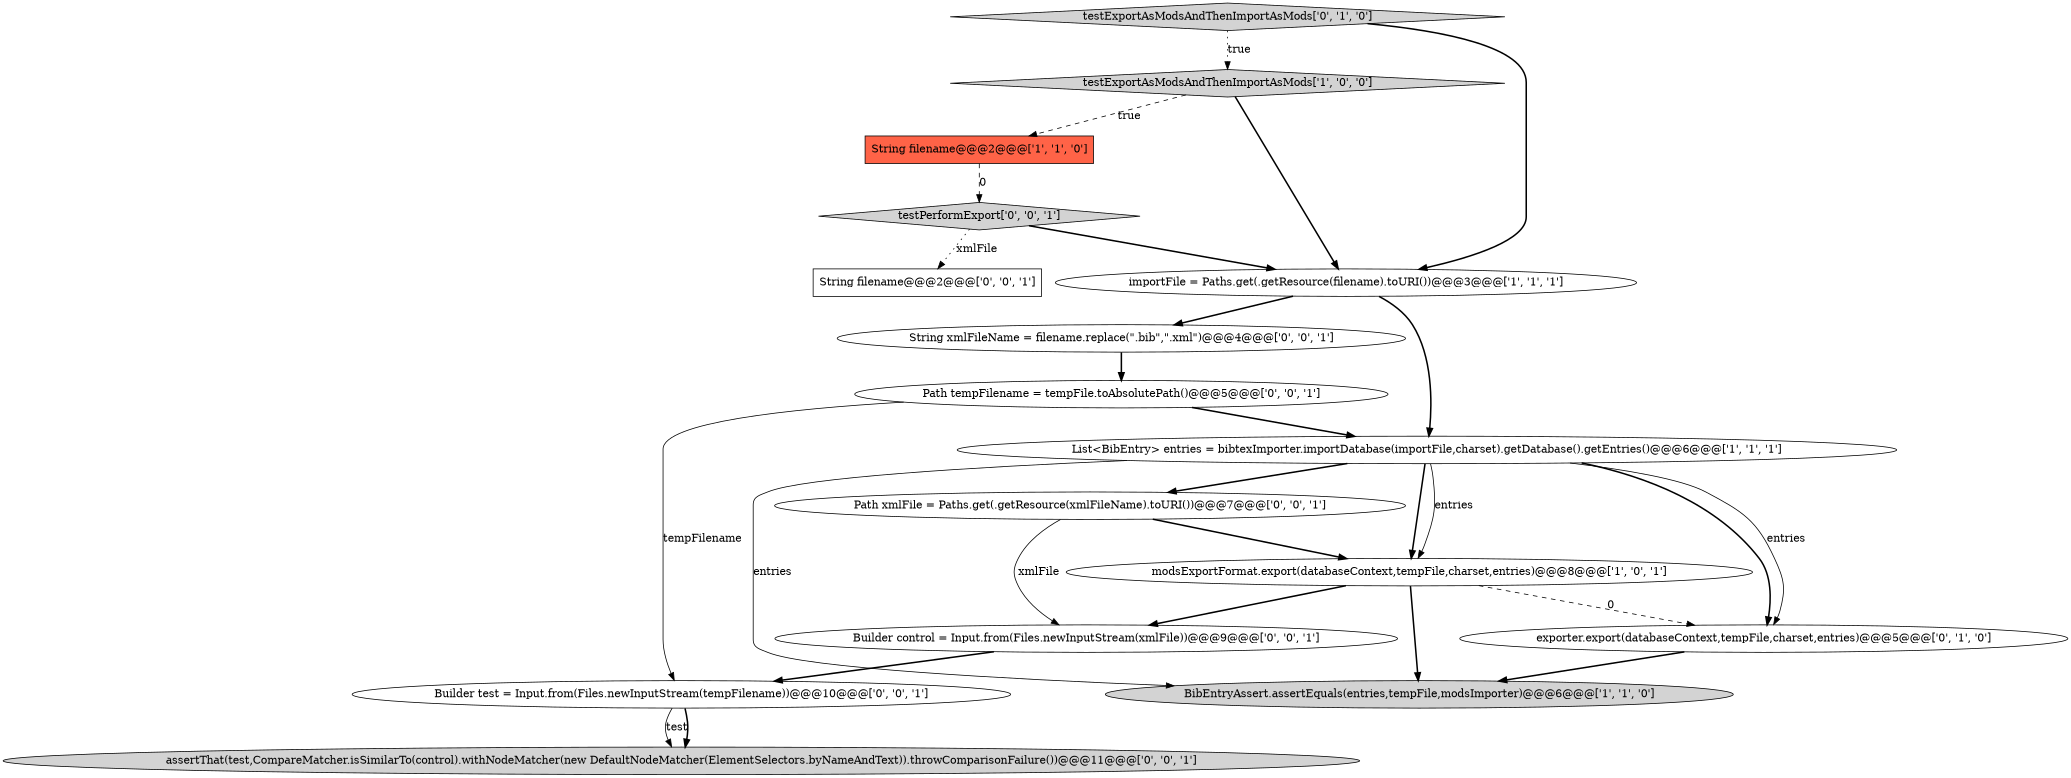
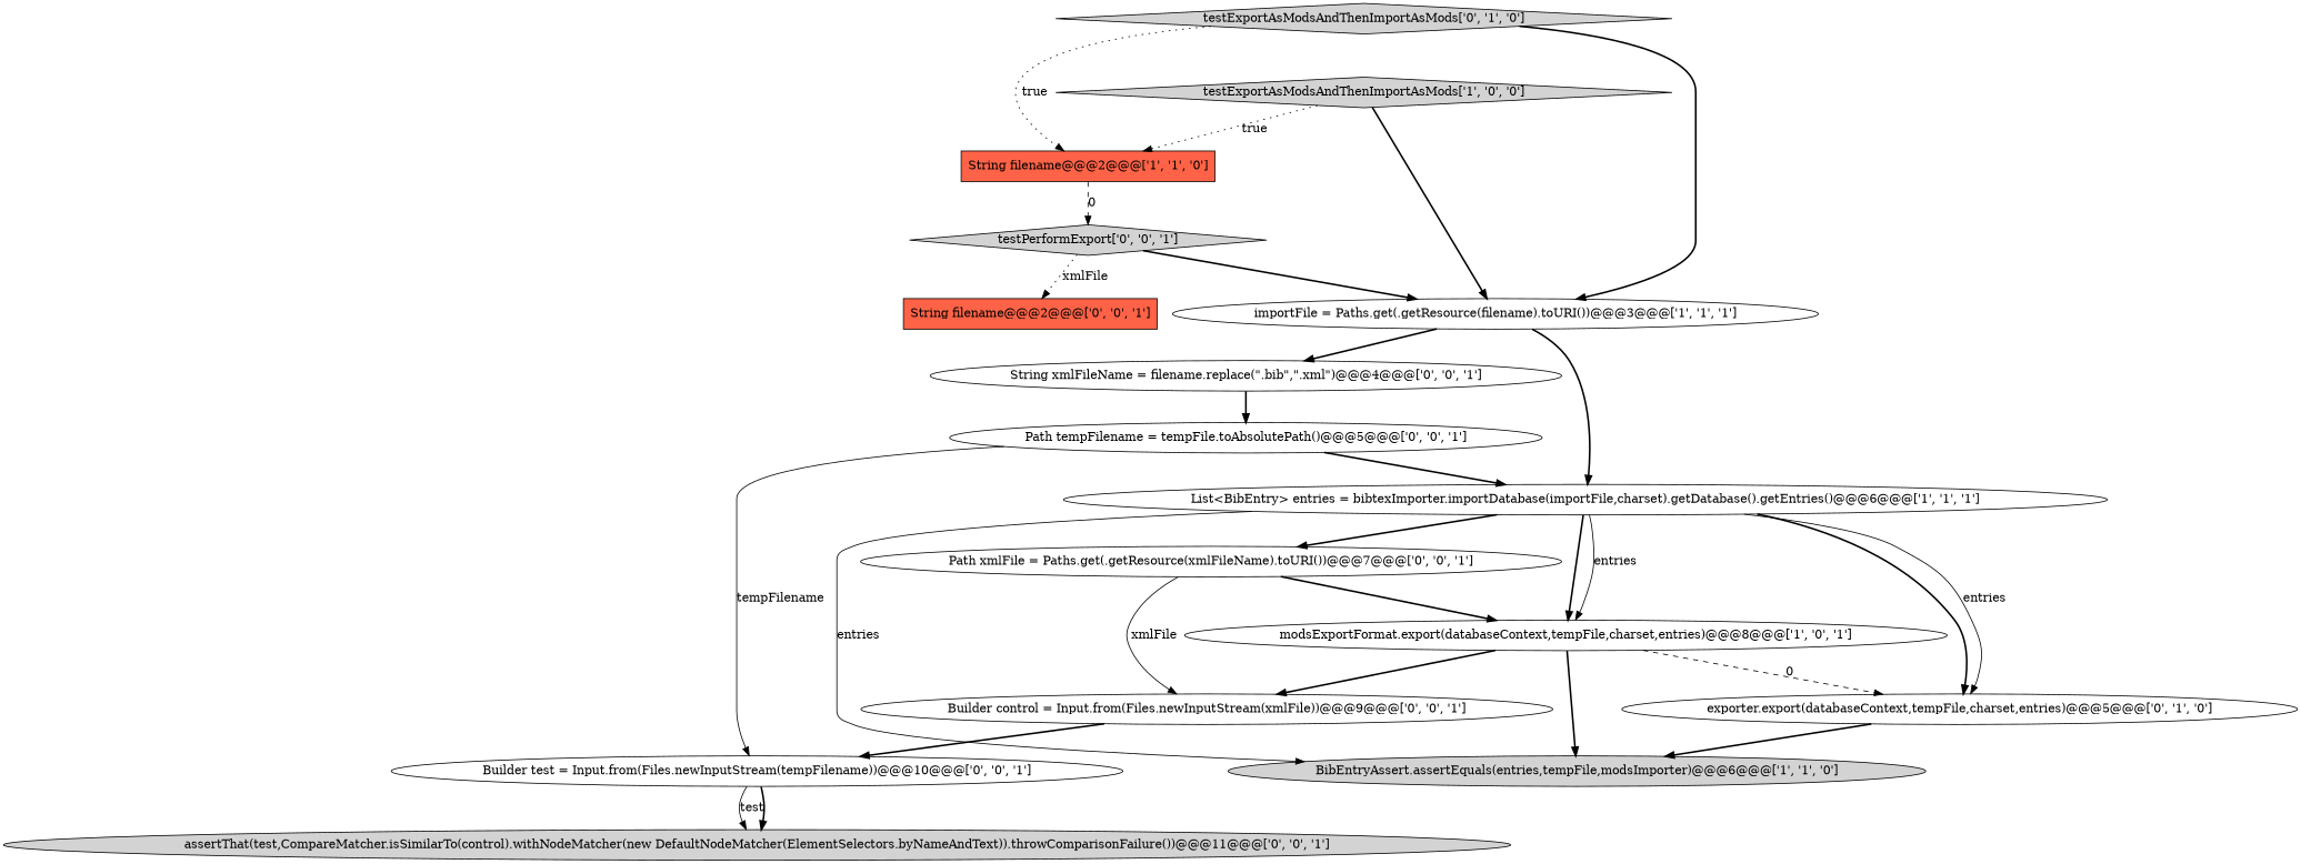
  digraph {
    node [fillcolor=white shape=ellipse style=filled]
    edge [style=bold]
    n1 [label="Path tempFilename = tempFile.toAbsolutePath()@@@5@@@['0', '0', '1']"]
    n2 [label="Builder test = Input.from(Files.newInputStream(tempFilename))@@@10@@@['0', '0', '1']"]
    n3 [label="List<BibEntry> entries = bibtexImporter.importDatabase(importFile,charset).getDatabase().getEntries()@@@6@@@['1', '1', '1']"]
    n4 [fillcolor=lightgray label="assertThat(test,CompareMatcher.isSimilarTo(control).withNodeMatcher(new DefaultNodeMatcher(ElementSelectors.byNameAndText)).throwComparisonFailure())@@@11@@@['0', '0', '1']"]
    n5 [fillcolor=lightgray label="BibEntryAssert.assertEquals(entries,tempFile,modsImporter)@@@6@@@['1', '1', '0']"]
    n6 [label="Path xmlFile = Paths.get(.getResource(xmlFileName).toURI())@@@7@@@['0', '0', '1']"]
    n7 [label="modsExportFormat.export(databaseContext,tempFile,charset,entries)@@@8@@@['1', '0', '1']"]
    n8 [label="exporter.export(databaseContext,tempFile,charset,entries)@@@5@@@['0', '1', '0']"]
    n9 [fillcolor=lightgray label="testPerformExport['0', '0', '1']" shape=diamond]
    n10 [label="importFile = Paths.get(.getResource(filename).toURI())@@@3@@@['1', '1', '1']"]
-   n11 [label="String filename@@@2@@@['0', '0', '1']" shape=box]
+   n11 [fillcolor=tomato label="String filename@@@2@@@['0', '0', '1']" shape=box]
    n12 [label="String xmlFileName = filename.replace(\".bib\",\".xml\")@@@4@@@['0', '0', '1']"]
    n13 [fillcolor=lightgray label="testExportAsModsAndThenImportAsMods['0', '1', '0']" shape=diamond]
    n14 [fillcolor=tomato label="String filename@@@2@@@['1', '1', '0']" shape=box]
    n15 [label="Builder control = Input.from(Files.newInputStream(xmlFile))@@@9@@@['0', '0', '1']"]
    n16 [fillcolor=lightgray label="testExportAsModsAndThenImportAsMods['1', '0', '0']" shape=diamond]
    n1 -> n2 [label=tempFilename style=solid]
    n1 -> n3
    n2 -> n4 [label=test style=solid]
    n2 -> n4
    n3 -> n5 [label=entries style=solid]
    n3 -> n6
    n3 -> n7
    n3 -> n7 [label=entries style=solid]
    n3 -> n8
    n3 -> n8 [label=entries style=solid]
    n6 -> n7
    n6 -> n15 [label=xmlFile style=solid]
    n7 -> n5
    n7 -> n8 [label=0 style=dashed]
    n7 -> n15
    n8 -> n5
    n9 -> n10
    n9 -> n11 [label=xmlFile style=dotted]
    n10 -> n3
    n10 -> n12
    n12 -> n1
    n13 -> n10
-   n13 -> n16 [label=true style=dotted]
+   n13 -> n14 [label=true style=dotted]
    n14 -> n9 [label=0 style=dashed]
    n15 -> n2
    n16 -> n10
-   n16 -> n14 [label=true style=dashed]
+   n16 -> n14 [label=true style=dotted]
  }
